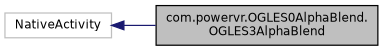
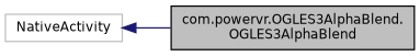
  digraph {
    rankdir=LR
    node [fontname=Helvetica fontsize=10 shape=record style=filled]
-   n1 [color=black fillcolor=grey75 fontcolor=black height=0.2 label="com.powervr.OGLES0AlphaBlend.\lOGLES3AlphaBlend" width=0.4]
+   n1 [color=black fillcolor=grey75 fontcolor=black height=0.2 label="com.powervr.OGLES3AlphaBlend.\lOGLES3AlphaBlend" width=0.4]
    n2 [color=grey75 fillcolor=white height=0.2 label=NativeActivity width=0.4]
    n2 -> n1 [color=midnightblue dir=back fontname=Helvetica fontsize=10 labelfontname=Helvetica labelfontsize=10 style=solid]
  }
